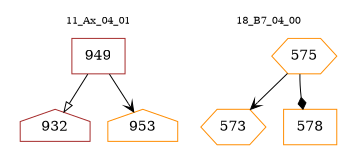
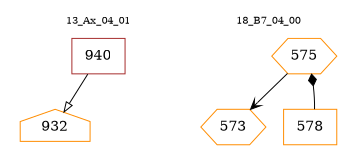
  digraph {
    node [color=darkorange shape=box]
    edge [arrowhead=vee color=black]
-   n1 [color=brown label=949]
-   n2 [color=brown label=932 shape=house]
-   n3 [label=953 shape=house]
+   n1 [color=brown label=940]
+   n2 [label=932 shape=house]
    n4 [label=575 shape=hexagon]
    n5 [label=573 shape=hexagon]
    n6 [label=578]
    subgraph cluster_1 {
      color=white
      fontsize=10
-     label="11_Ax_04_01"
+     label="13_Ax_04_01"
      n1
      n2
-     n3
    }
    subgraph cluster_2 {
      color=white
      fontsize=10
      label="18_B7_04_00"
      n4
      n5
      n6
    }
    n1 -> n2 [arrowhead=onormal]
-   n1 -> n3
    n4 -> n5
-   n4 -> n6 [arrowhead=diamond]
+   n6 -> n4 [arrowhead=diamond]
  }
